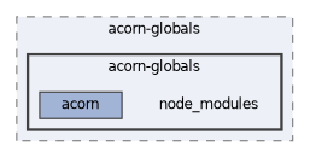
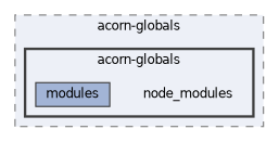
  digraph {
    compound=true
    node [fontname=Helvetica fontsize=10]
    n1 [height=0.2 label=node_modules shape=plaintext width=0.4]
-   n2 [color=grey25 fillcolor="#a2b4d6" height=0.2 label=acorn shape=box style=filled width=0.4]
+   n2 [color=grey25 fillcolor="#a2b4d6" height=0.2 label=modules shape=box style=filled width=0.4]
    subgraph cluster_1 {
      bgcolor="#edf0f7"
      fontname=Helvetica
      fontsize=10
      label="acorn-globals"
      pencolor=grey50
      style="filled,dashed"
      subgraph cluster_2 {
        bgcolor="#edf0f7"
        fontname=Helvetica
        fontsize=10
        pencolor=grey25
        style="filled,bold"
        n1
        n2
      }
    }
  }
